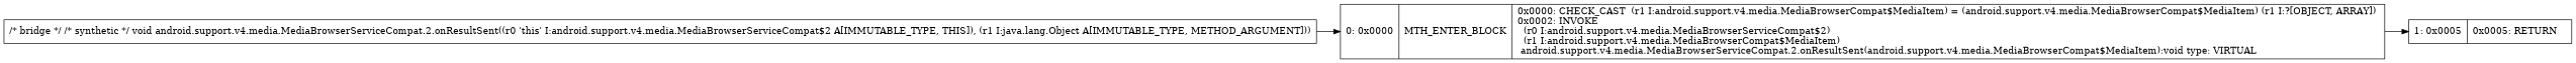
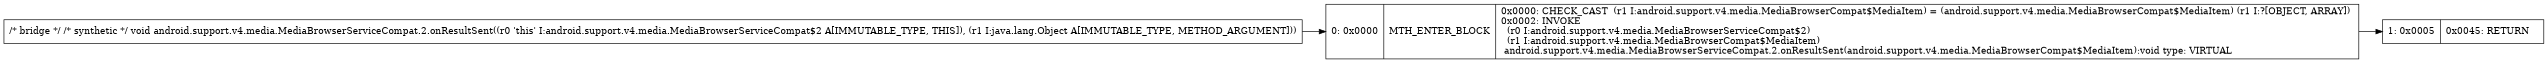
  digraph {
    rankdir=LR
    node [shape=record]
    n1 [label="{0\:\ 0x0000|MTH_ENTER_BLOCK\l|0x0000: CHECK_CAST  (r1 I:android.support.v4.media.MediaBrowserCompat$MediaItem) = (android.support.v4.media.MediaBrowserCompat$MediaItem) (r1 I:?[OBJECT, ARRAY]) \l0x0002: INVOKE  \l  (r0 I:android.support.v4.media.MediaBrowserServiceCompat$2)\l  (r1 I:android.support.v4.media.MediaBrowserCompat$MediaItem)\l android.support.v4.media.MediaBrowserServiceCompat.2.onResultSent(android.support.v4.media.MediaBrowserCompat$MediaItem):void type: VIRTUAL \l}"]
-   n2 [label="{1\:\ 0x0005|0x0005: RETURN   \l}"]
+   n2 [label="{1\:\ 0x0005|0x0045: RETURN   \l}"]
    n3 [label="{\/* bridge *\/ \/* synthetic *\/ void android.support.v4.media.MediaBrowserServiceCompat.2.onResultSent((r0 'this' I:android.support.v4.media.MediaBrowserServiceCompat$2 A[IMMUTABLE_TYPE, THIS]), (r1 I:java.lang.Object A[IMMUTABLE_TYPE, METHOD_ARGUMENT])) }"]
    n1 -> n2
    n3 -> n1
  }
